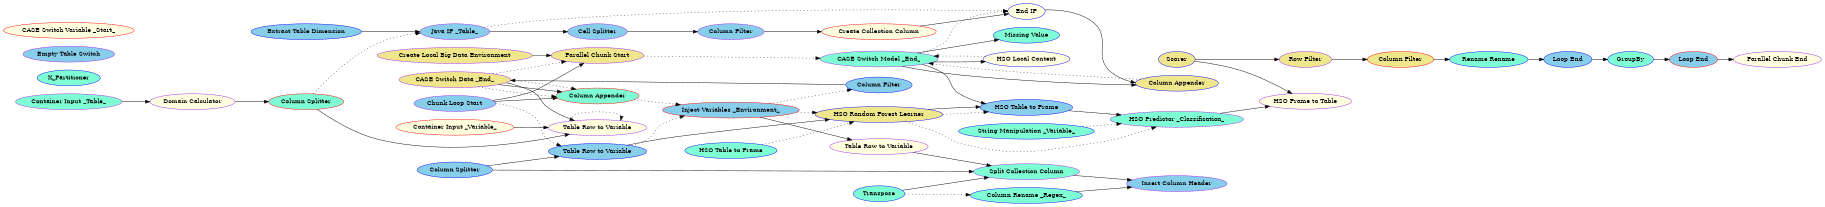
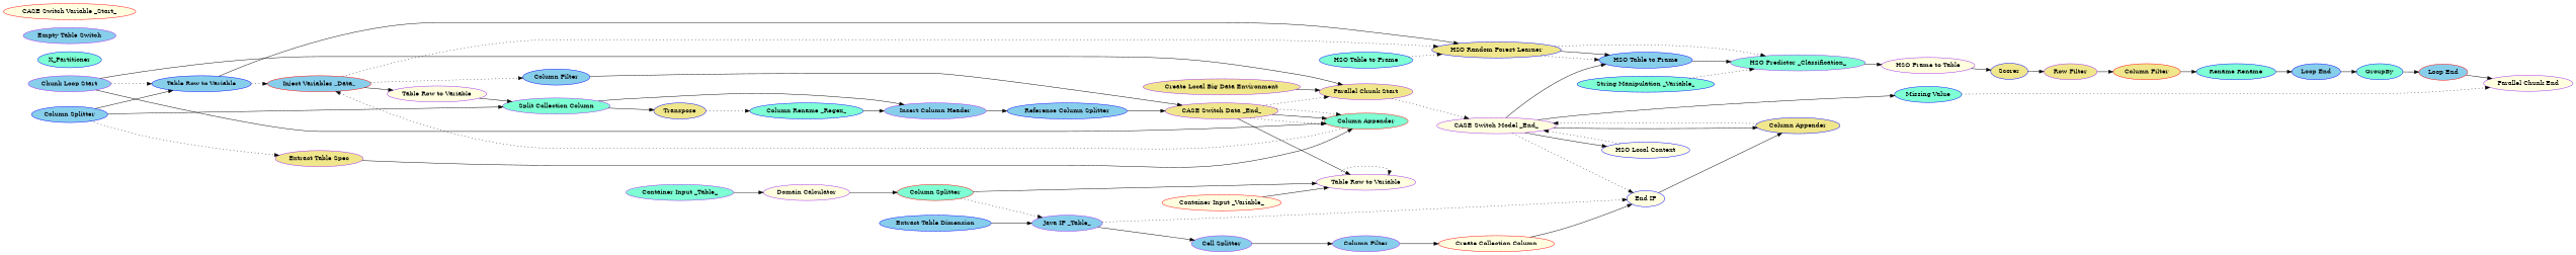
  digraph {
    rankdir=LR
    node [color=blue fillcolor=skyblue style=filled]
    edge [style=solid]
    n1 [fillcolor=khaki label=Scorer]
    n2 [color=purple fillcolor=khaki label="Row Filter"]
    n3 [color=red fillcolor=khaki label="Column Filter"]
    n4 [fillcolor=aquamarine label="Rename Rename"]
    n5 [label="Loop End"]
    n6 [fillcolor=aquamarine label=GroupBy]
    n7 [color=red label="Loop End"]
    n8 [color=purple fillcolor=lightyellow label="Parallel Chunk End"]
    n9 [fillcolor=aquamarine label=X_Partitioner]
    n10 [color=purple label="Chunk Loop Start"]
    n11 [label="Table Row to Variable"]
    n12 [color=red fillcolor=aquamarine label="Column Appender"]
    n13 [color=purple fillcolor=khaki label="Parallel Chunk Start"]
-   n14 [color=red label="Inject Variables _Environment_"]
+   n14 [color=red label="Inject Variables _Data_"]
    n15 [fillcolor=khaki label="H2O Random Forest Learner"]
    n16 [color=purple fillcolor=lightyellow label="Table Row to Variable"]
    n17 [label="Column Filter"]
    n18 [label="H2O Table to Frame"]
    n19 [color=purple fillcolor=aquamarine label="H2O Predictor _Classification_"]
+   n20 [label="Reference Column Splitter"]
    n21 [color=purple fillcolor=khaki label="CASE Switch Data _End_"]
    n22 [color=purple fillcolor=lightyellow label="Table Row to Variable"]
    n23 [color=purple fillcolor=aquamarine label="Split Collection Column"]
    n24 [color=purple label="Insert Column Header"]
-   n25 [fillcolor=aquamarine label=Transpose]
+   n25 [fillcolor=khaki label=Transpose]
    n26 [fillcolor=aquamarine label="Column Rename _Regex_"]
    n27 [label="Column Splitter"]
+   n28 [color=purple fillcolor=khaki label="Extract Table Spec"]
    n29 [color=purple label="Empty Table Switch"]
-   n30 [color=purple fillcolor=aquamarine label="CASE Switch Model _End_"]
+   n30 [color=purple fillcolor=lightyellow label="CASE Switch Model _End_"]
    n31 [color=purple fillcolor=aquamarine label="Container Input _Table_"]
    n32 [color=purple fillcolor=lightyellow label="Domain Calculator"]
    n33 [color=red fillcolor=aquamarine label="Column Splitter"]
    n34 [color=red fillcolor=lightyellow label="Container Input _Variable_"]
    n35 [color=red fillcolor=lightyellow label="CASE Switch Variable _Start_"]
    n36 [fillcolor=khaki label="Column Appender"]
    n37 [fillcolor=aquamarine label="Missing Value"]
    n38 [fillcolor=lightyellow label="H2O Local Context"]
    n39 [fillcolor=lightyellow label="End IF"]
    n40 [color=purple fillcolor=khaki label="Create Local Big Data Environment"]
    n41 [color=purple label="Java IF _Table_"]
    n42 [color=purple label="Cell Splitter"]
    n43 [color=purple label="Column Filter"]
    n44 [color=red fillcolor=lightyellow label="Create Collection Column"]
    n45 [label="Extract Table Dimension"]
    n46 [fillcolor=aquamarine label="H2O Table to Frame"]
    n47 [fillcolor=aquamarine label="String Manipulation _Variable_"]
    n48 [color=purple fillcolor=lightyellow label="H2O Frame to Table"]
    n1 -> n2
    n2 -> n3
    n3 -> n4
    n4 -> n5
    n5 -> n6
    n6 -> n7
    n7 -> n8
    n10 -> n11 [style=dotted]
    n10 -> n12
    n10 -> n13
    n11 -> n14 [style=dotted]
    n11 -> n15
    n12 -> n14 [style=dotted]
    n13 -> n30 [style=dotted]
    n14 -> n15 [style=dotted]
    n14 -> n16
    n14 -> n17 [style=dotted]
    n15 -> n18 [style=dotted]
    n15 -> n18
    n15 -> n19 [style=dotted]
    n16 -> n23
    n17 -> n21
    n18 -> n19
    n19 -> n48
+   n20 -> n21
    n21 -> n12 [style=dotted]
    n21 -> n12
    n21 -> n12 [style=dotted]
    n21 -> n13 [style=dotted]
    n21 -> n22
    n22 -> n22 [style=dotted]
    n23 -> n24
-   n25 -> n23
+   n23 -> n25
+   n24 -> n20
    n25 -> n26 [style=dotted]
    n26 -> n24
    n27 -> n11
    n27 -> n23
+   n27 -> n28 [style=dotted]
+   n28 -> n12
    n30 -> n18
    n30 -> n36
    n30 -> n37
    n30 -> n38
    n30 -> n39 [style=dotted]
    n31 -> n32
    n32 -> n33
    n33 -> n22
    n33 -> n41 [style=dotted]
    n34 -> n22
    n36 -> n30 [style=dotted]
+   n37 -> n8 [style=dotted]
    n38 -> n30 [style=dotted]
    n39 -> n36
    n40 -> n13
    n41 -> n39 [style=dotted]
    n41 -> n42
    n42 -> n43
    n43 -> n44
    n44 -> n39
    n45 -> n41
    n46 -> n15 [style=dotted]
    n47 -> n19 [style=dotted]
-   n1 -> n48
+   n48 -> n1
  }
